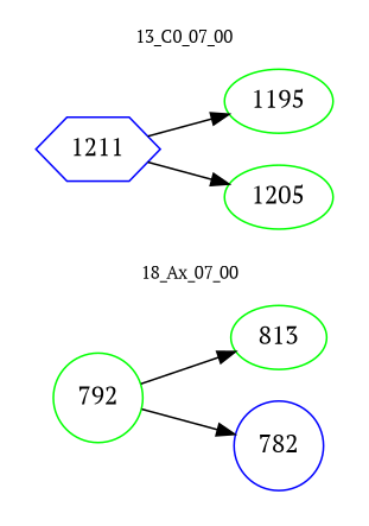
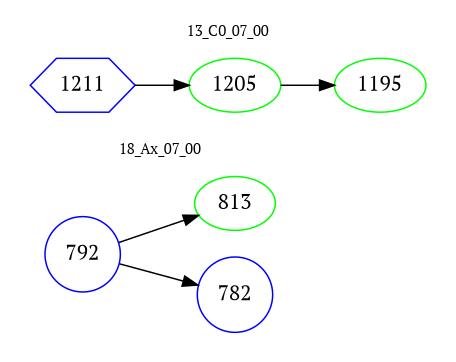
  digraph {
    fontname="PT Serif"
    rankdir=LR
    node [color=green fontname="PT Serif" shape=ellipse]
    edge [color=black fontname="PT Serif"]
-   n1 [label=792 shape=circle]
+   n1 [color=blue label=792 shape=circle]
    n2 [color=blue label=782 shape=circle]
    n3 [label=813]
    n4 [label=1205]
    n5 [label=1195]
    n6 [color=blue label=1211 shape=hexagon]
    subgraph cluster_1 {
      color=white
      fontsize=10
      label="18_Ax_07_00"
      n1
      n2
      n3
    }
    subgraph cluster_2 {
      color=white
      fontsize=10
      label="13_C0_07_00"
      n4
      n5
      n6
    }
    n1 -> n2
    n1 -> n3
-   n6 -> n5
+   n4 -> n5
    n6 -> n4
  }
